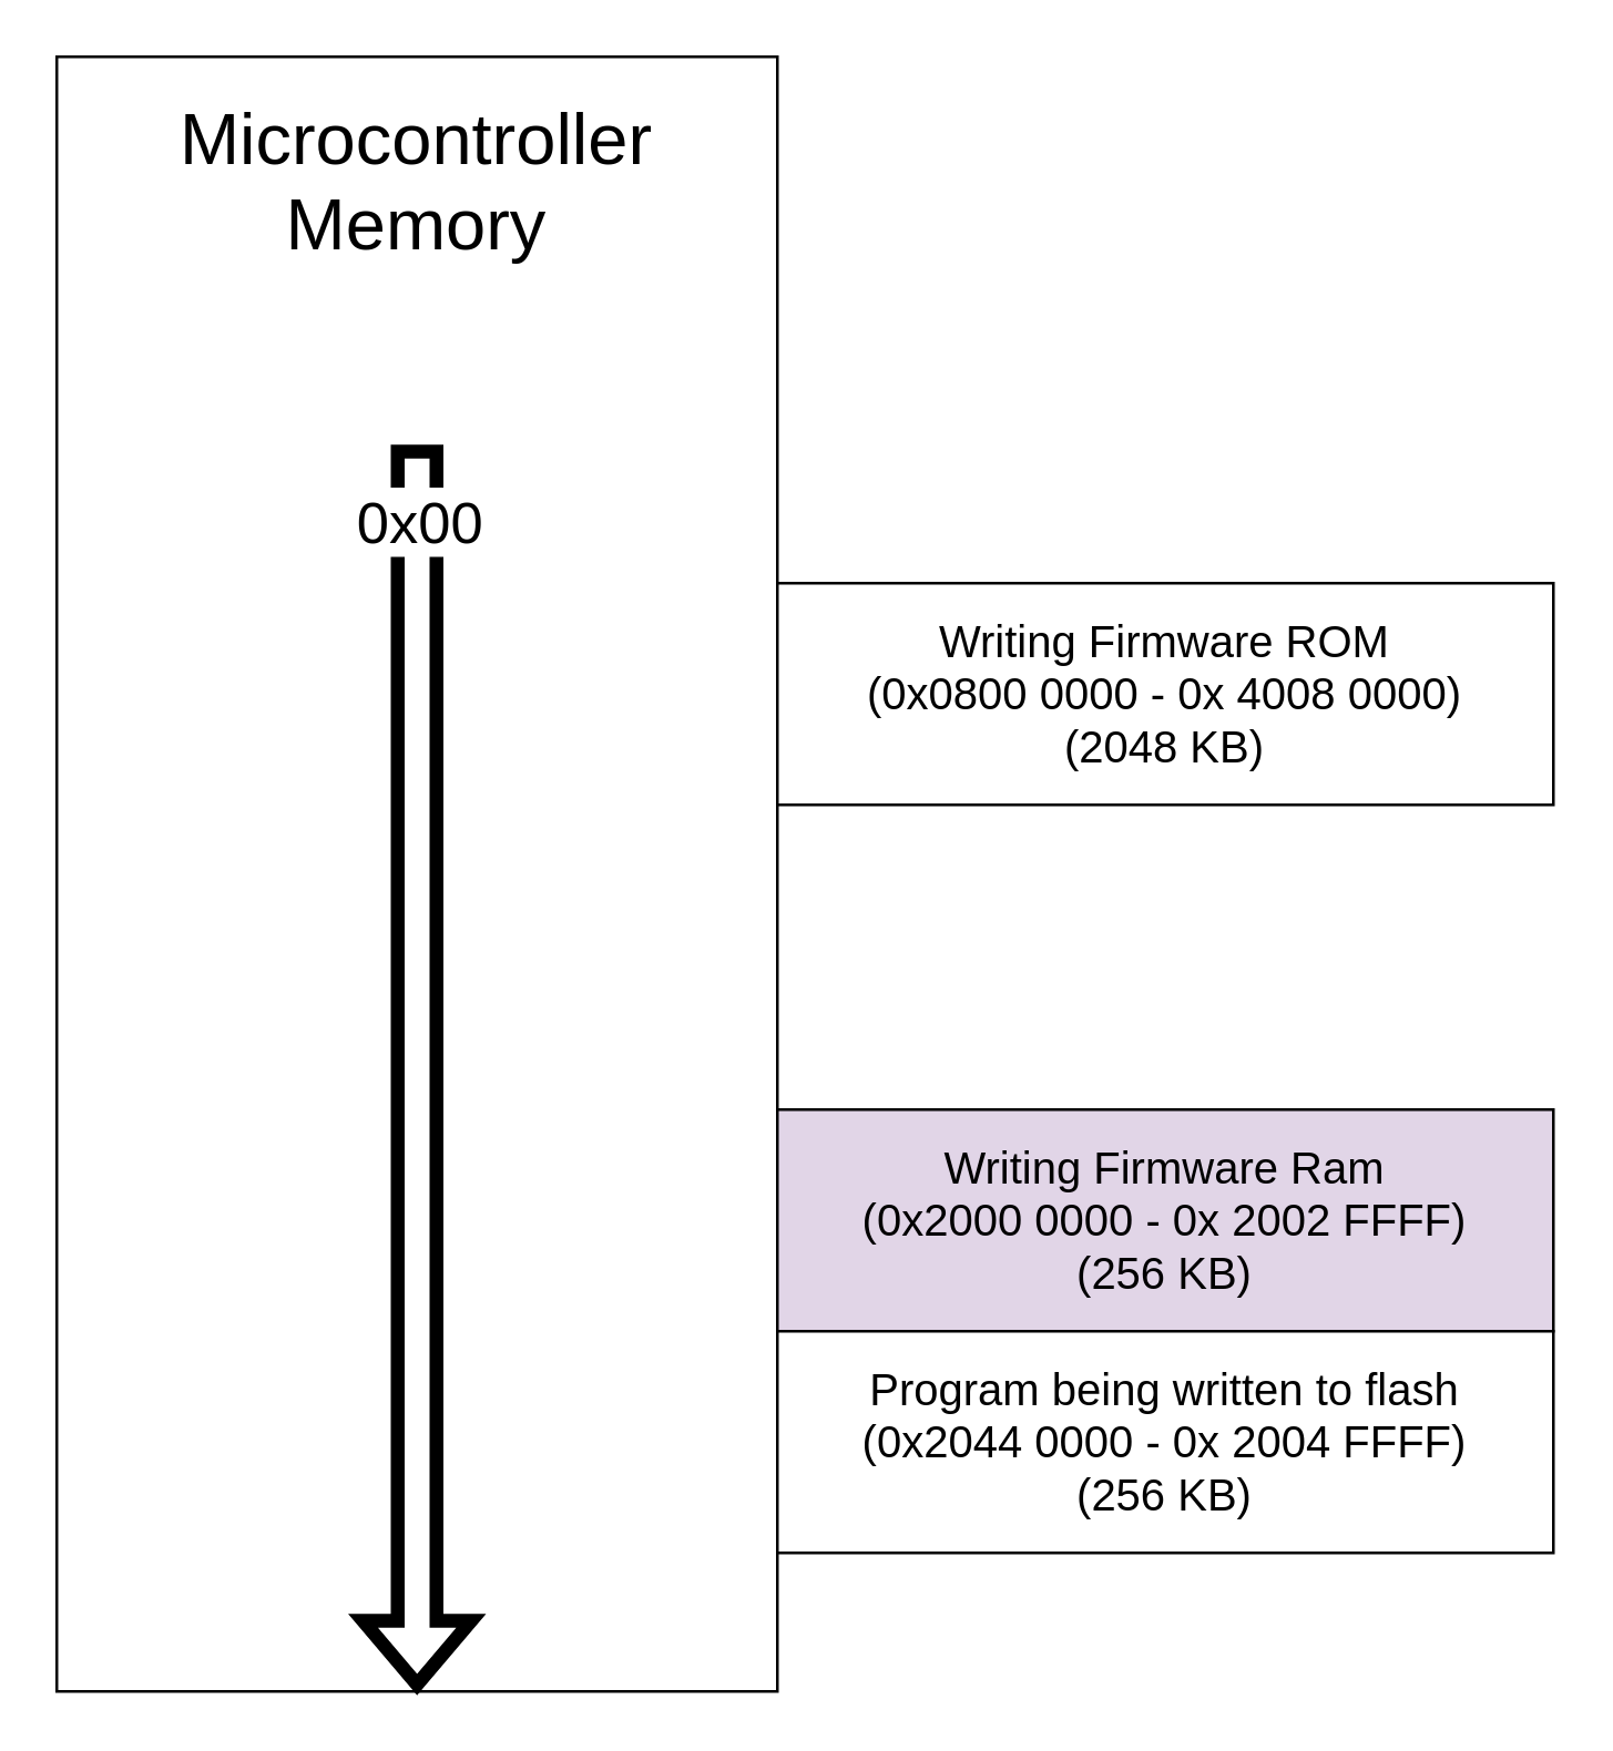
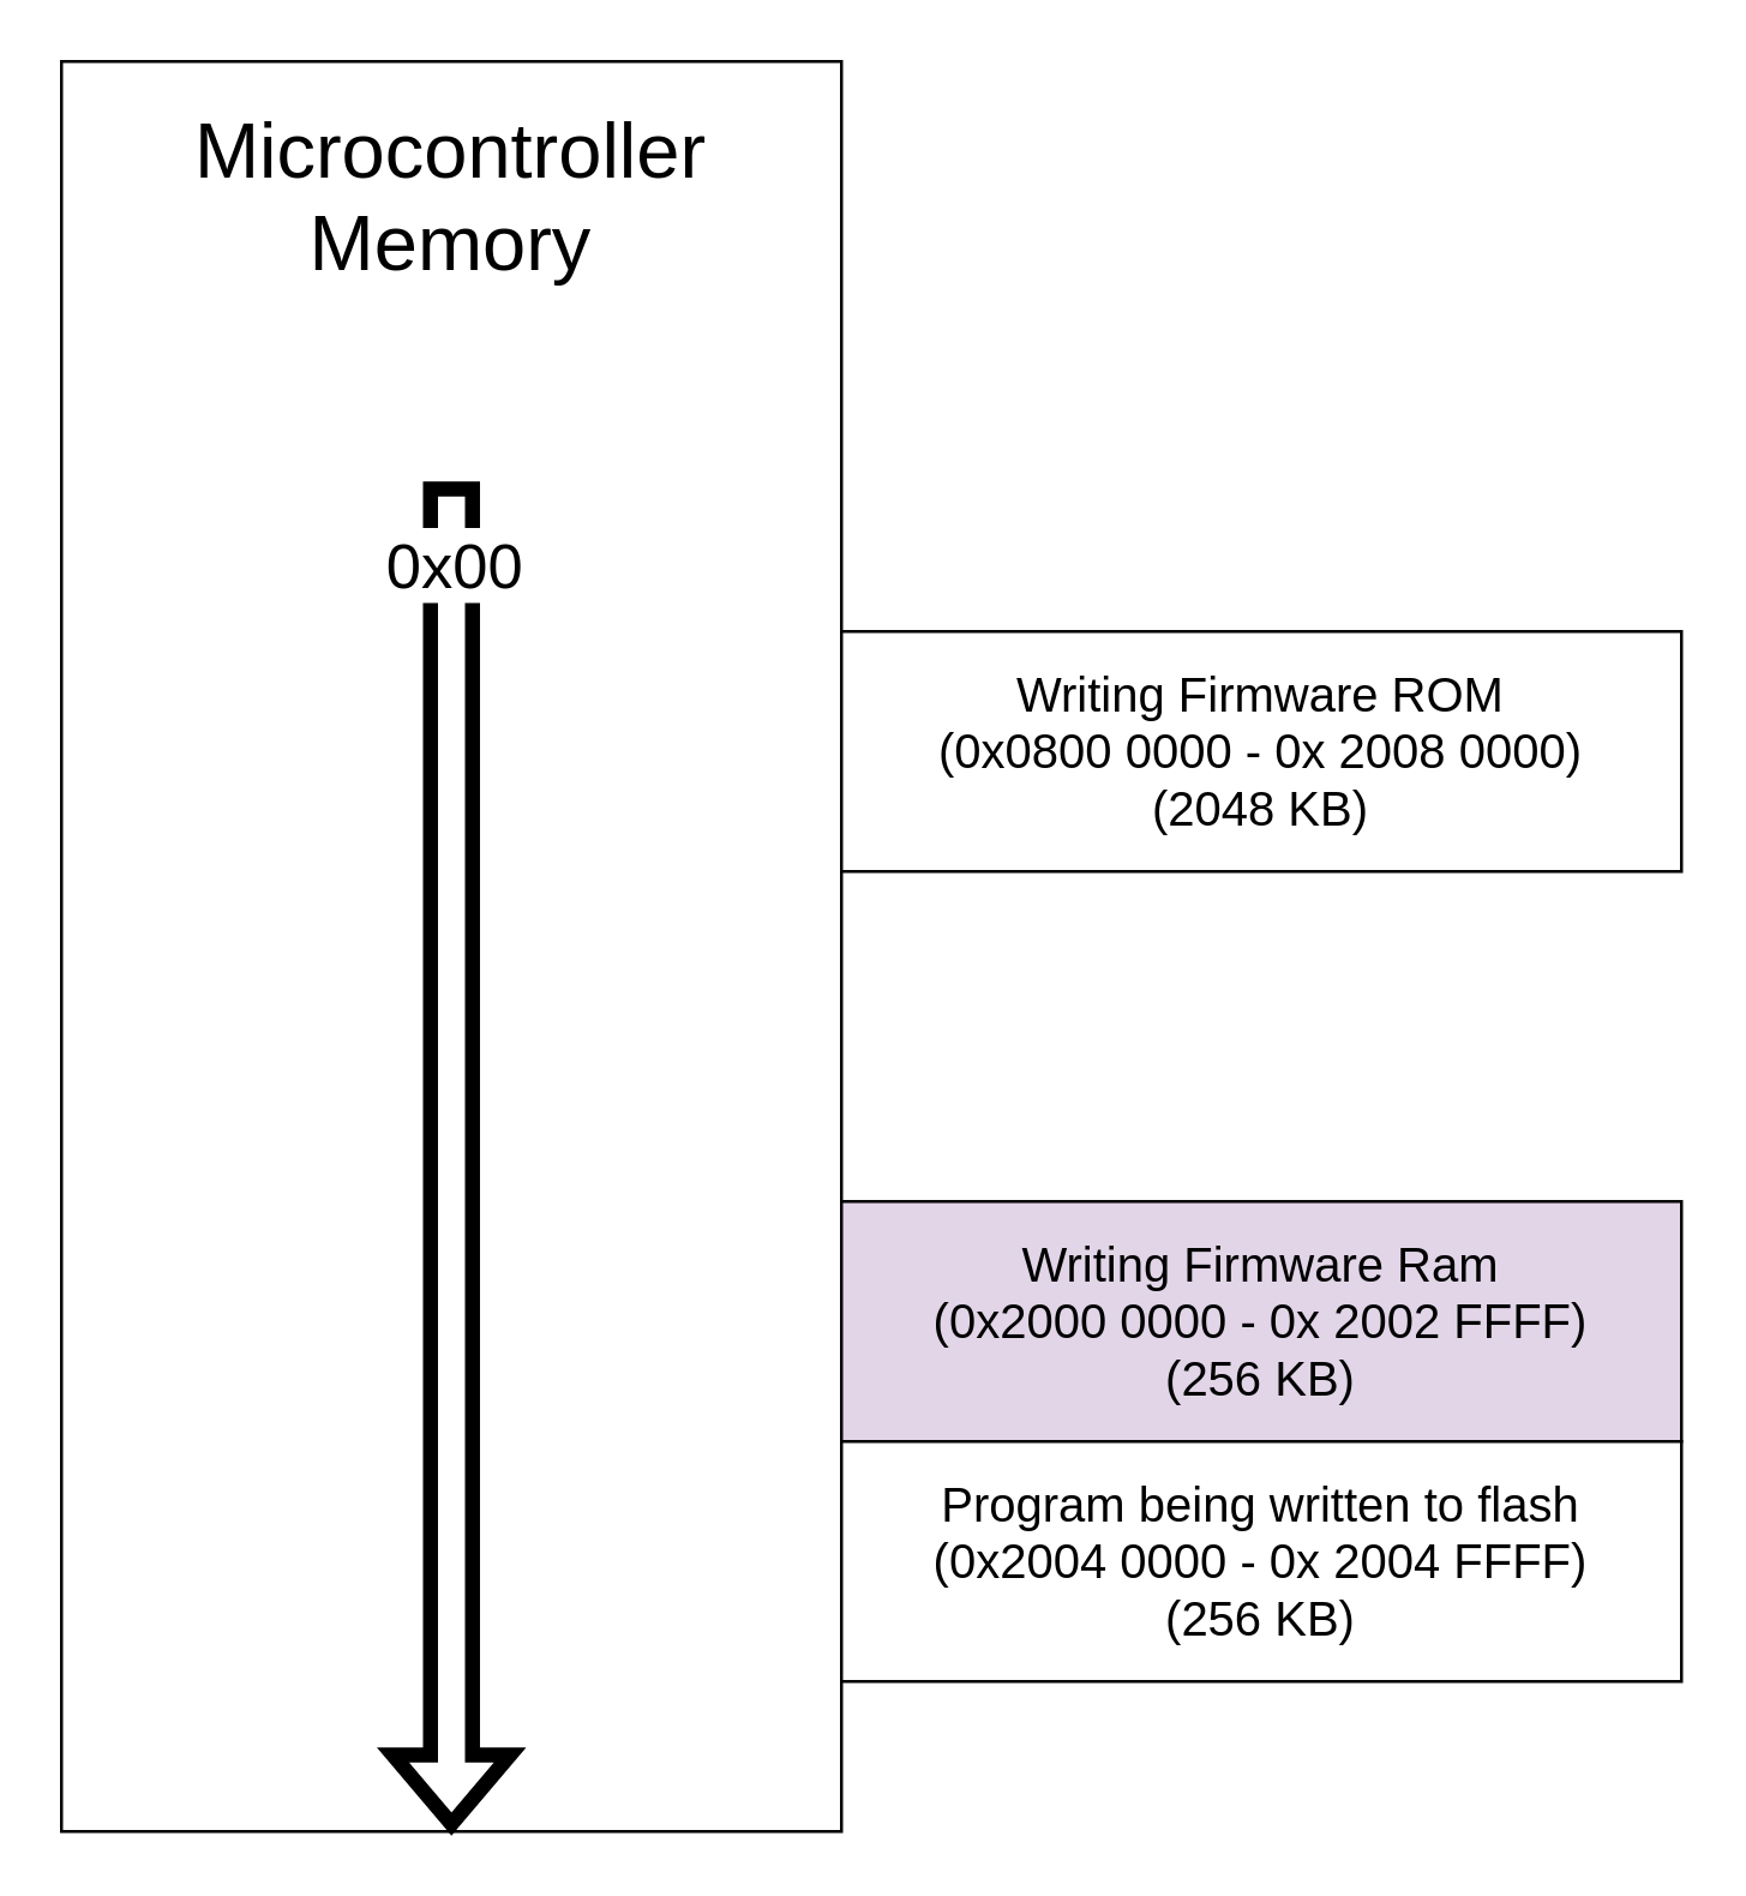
  <mxCell id="0" />
  <mxCell id="1" parent="0" />
  <mxCell id="2" value="&lt;font style=&quot;font-size: 26px;&quot;&gt;Microcontroller Memory&lt;br&gt;&lt;br&gt;&lt;br&gt;&lt;br&gt;&lt;br&gt;&lt;br&gt;&lt;br&gt;&lt;br&gt;&lt;br&gt;&lt;br&gt;&lt;br&gt;&lt;br&gt;&lt;br&gt;&lt;br&gt;&lt;br&gt;&lt;br&gt;&lt;/font&gt;&lt;div style=&quot;font-size: 26px;&quot;&gt;&lt;br&gt;&lt;/div&gt;" style="rounded=0;whiteSpace=wrap;html=1;" vertex="1" parent="1"><mxGeometry x="20" y="20" width="260" height="590" as="geometry" /></mxCell>
  <mxCell id="3" value="" style="shape=flexArrow;endArrow=classic;html=1;rounded=0;entryX=0.5;entryY=1;entryDx=0;entryDy=0;strokeWidth=5;" edge="1" parent="1" target="2"><mxGeometry width="50" height="50" relative="1" as="geometry"><mxPoint x="150" y="160" as="sourcePoint" /><mxPoint x="190" y="120" as="targetPoint" /></mxGeometry></mxCell>
  <mxCell id="4" value="&lt;font style=&quot;font-size: 21px;&quot;&gt;0x00&lt;/font&gt;" style="edgeLabel;html=1;align=center;verticalAlign=middle;resizable=0;points=[];" vertex="1" connectable="0" parent="3"><mxGeometry x="-0.882" relative="1" as="geometry"><mxPoint as="offset" /></mxGeometry></mxCell>
  <mxCell id="5" value="&lt;font style=&quot;font-size: 16px;&quot;&gt;Writing Firmware Ram&lt;br&gt;(0x2000 0000 - 0x 2002 FFFF)&lt;br&gt;(256 KB)&lt;br&gt;&lt;/font&gt;" style="rounded=0;whiteSpace=wrap;html=1;fillColor=#e1d5e7;" vertex="1" parent="1"><mxGeometry x="280" y="400" width="280" height="80" as="geometry" /></mxCell>
- <mxCell id="6" value="&lt;font style=&quot;font-size: 16px;&quot;&gt;Program being written to flash&lt;br&gt;(0x2044 0000 - 0x 2004 FFFF)&lt;br&gt;(256 KB)&lt;br&gt;&lt;/font&gt;" style="rounded=0;whiteSpace=wrap;html=1;" vertex="1" parent="1"><mxGeometry x="280" y="480" width="280" height="80" as="geometry" /></mxCell>
- <mxCell id="7" value="&lt;font style=&quot;font-size: 16px;&quot;&gt;Writing Firmware ROM&lt;br&gt;(0x0800 0000 - 0x 4008 0000)&lt;br&gt;(2048 KB)&lt;br&gt;&lt;/font&gt;" style="rounded=0;whiteSpace=wrap;html=1;" vertex="1" parent="1"><mxGeometry x="280" y="210" width="280" height="80" as="geometry" /></mxCell>
+ <mxCell id="6" value="&lt;font style=&quot;font-size: 16px;&quot;&gt;Program being written to flash&lt;br&gt;(0x2004 0000 - 0x 2004 FFFF)&lt;br&gt;(256 KB)&lt;br&gt;&lt;/font&gt;" style="rounded=0;whiteSpace=wrap;html=1;" vertex="1" parent="1"><mxGeometry x="280" y="480" width="280" height="80" as="geometry" /></mxCell>
+ <mxCell id="7" value="&lt;font style=&quot;font-size: 16px;&quot;&gt;Writing Firmware ROM&lt;br&gt;(0x0800 0000 - 0x 2008 0000)&lt;br&gt;(2048 KB)&lt;br&gt;&lt;/font&gt;" style="rounded=0;whiteSpace=wrap;html=1;" vertex="1" parent="1"><mxGeometry x="280" y="210" width="280" height="80" as="geometry" /></mxCell>
